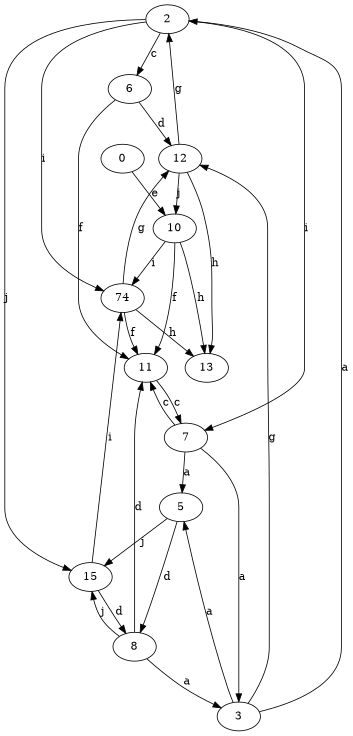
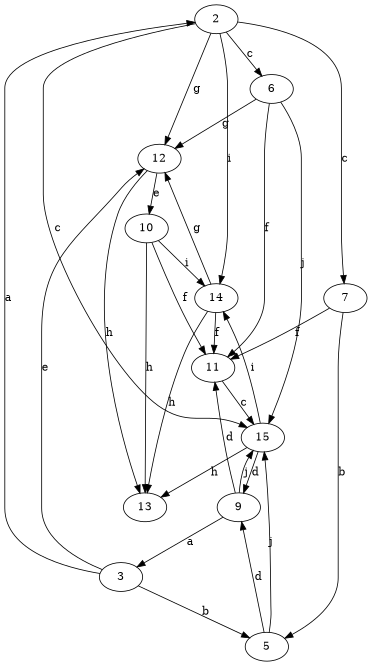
  strict digraph {
    2
    6
    7
    12
-   14 [label=74]
+   14
    15
    11
    3
    5
    10
    13
-   8
-   0
+   8 [label=9]
    2 -> 6 [label=c]
-   2 -> 7 [label=i]
-   12 -> 2 [label=g]
+   2 -> 7 [label=c]
+   2 -> 12 [label=g]
    2 -> 14 [label=i]
-   2 -> 15 [label=j]
-   6 -> 12 [label=d]
+   2 -> 15 [label=c]
+   6 -> 12 [label=g]
+   6 -> 15 [label=j]
    6 -> 11 [label=f]
-   7 -> 11 [label=c]
-   7 -> 3 [label=a]
-   7 -> 5 [label=a]
-   12 -> 10 [label=j]
+   7 -> 11 [label=f]
+   7 -> 5 [label=b]
+   12 -> 10 [label=e]
    12 -> 13 [label=h]
    14 -> 12 [label=g]
    14 -> 11 [label=f]
    14 -> 13 [label=h]
    15 -> 14 [label=i]
+   15 -> 13 [label=h]
    15 -> 8 [label=d]
-   11 -> 7 [label=c]
+   11 -> 15 [label=c]
    3 -> 2 [label=a]
-   3 -> 12 [label=g]
-   3 -> 5 [label=a]
+   3 -> 12 [label=e]
+   3 -> 5 [label=b]
    5 -> 15 [label=j]
    5 -> 8 [label=d]
    10 -> 14 [label=i]
    10 -> 11 [label=f]
    10 -> 13 [label=h]
    8 -> 15 [label=j]
    8 -> 11 [label=d]
    8 -> 3 [label=a]
-   0 -> 10 [label=e]
  }
